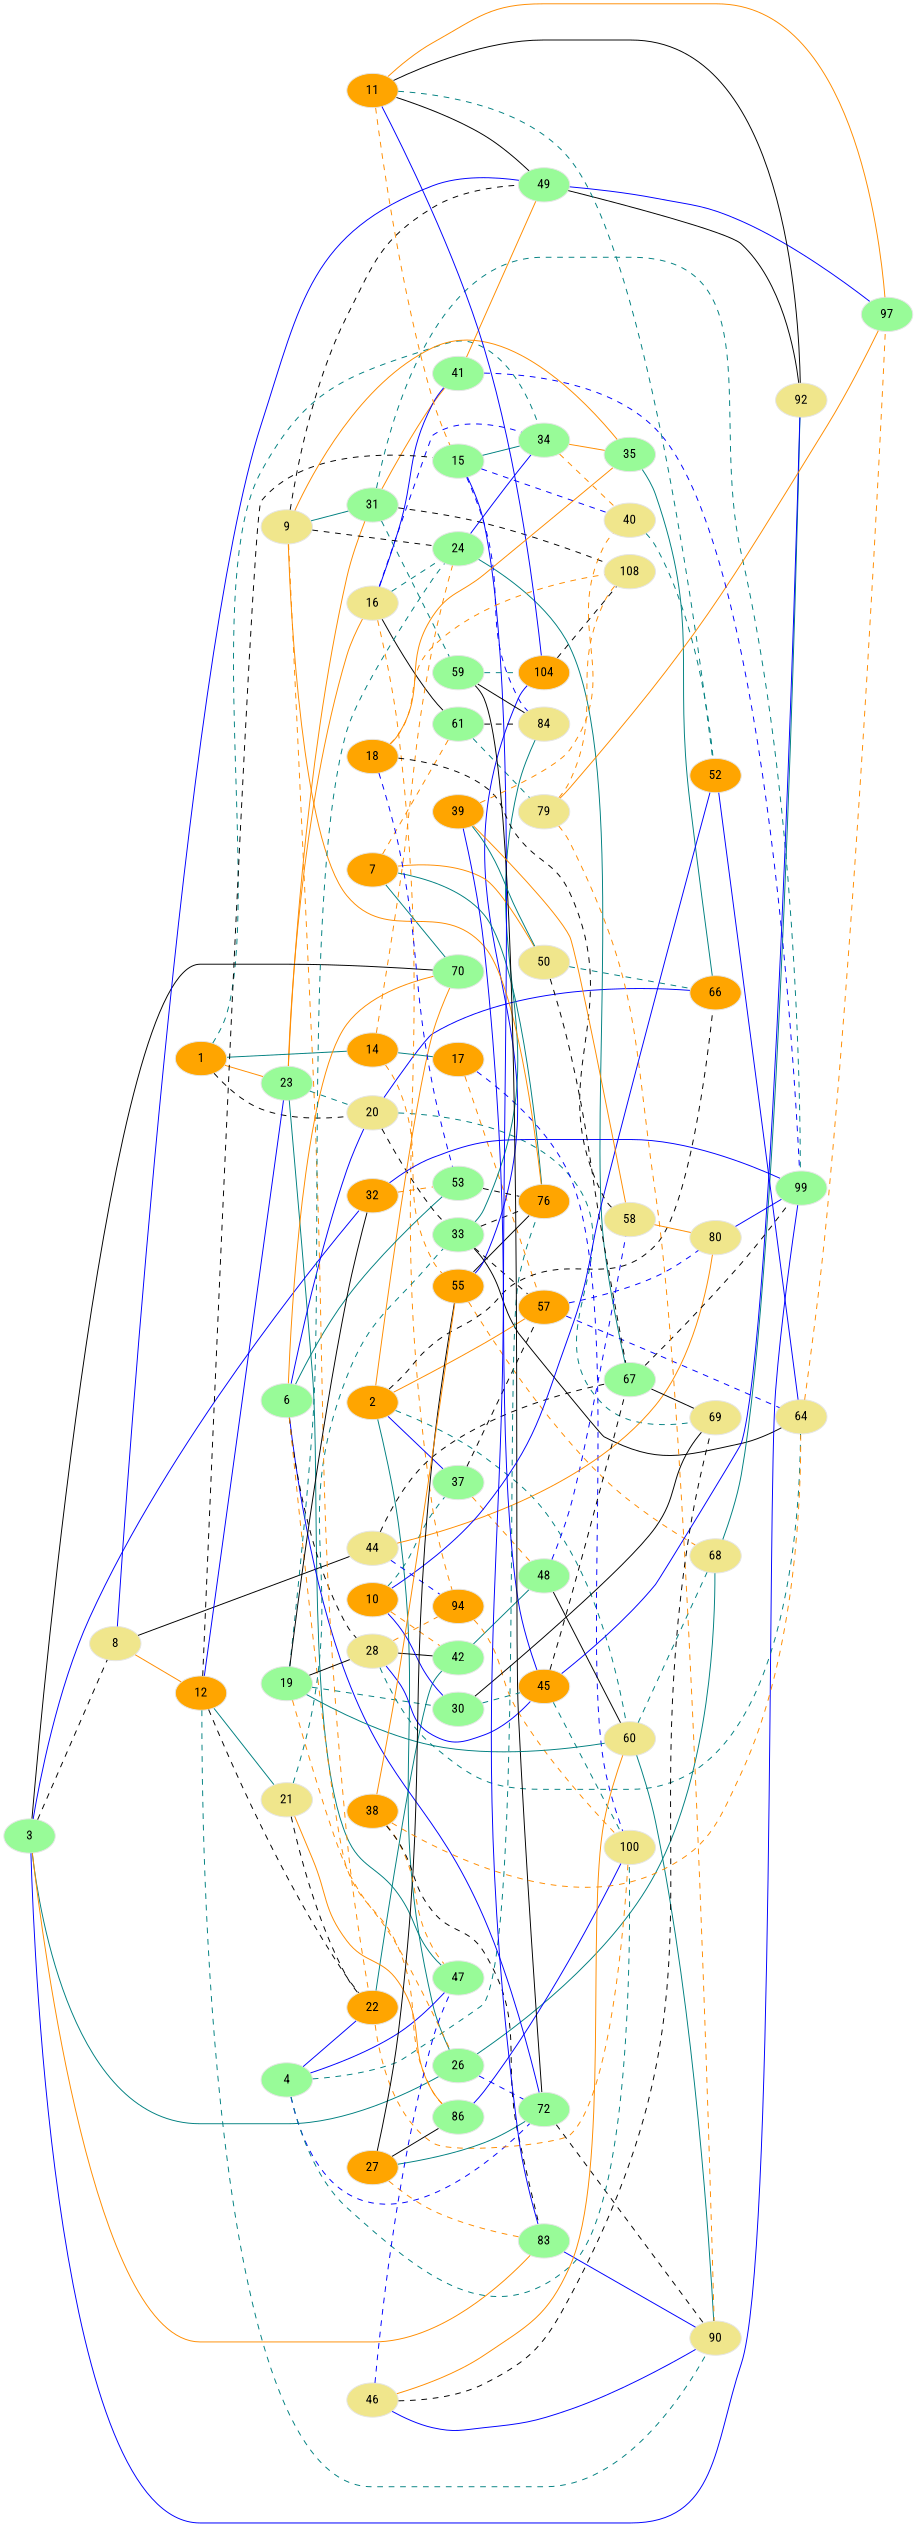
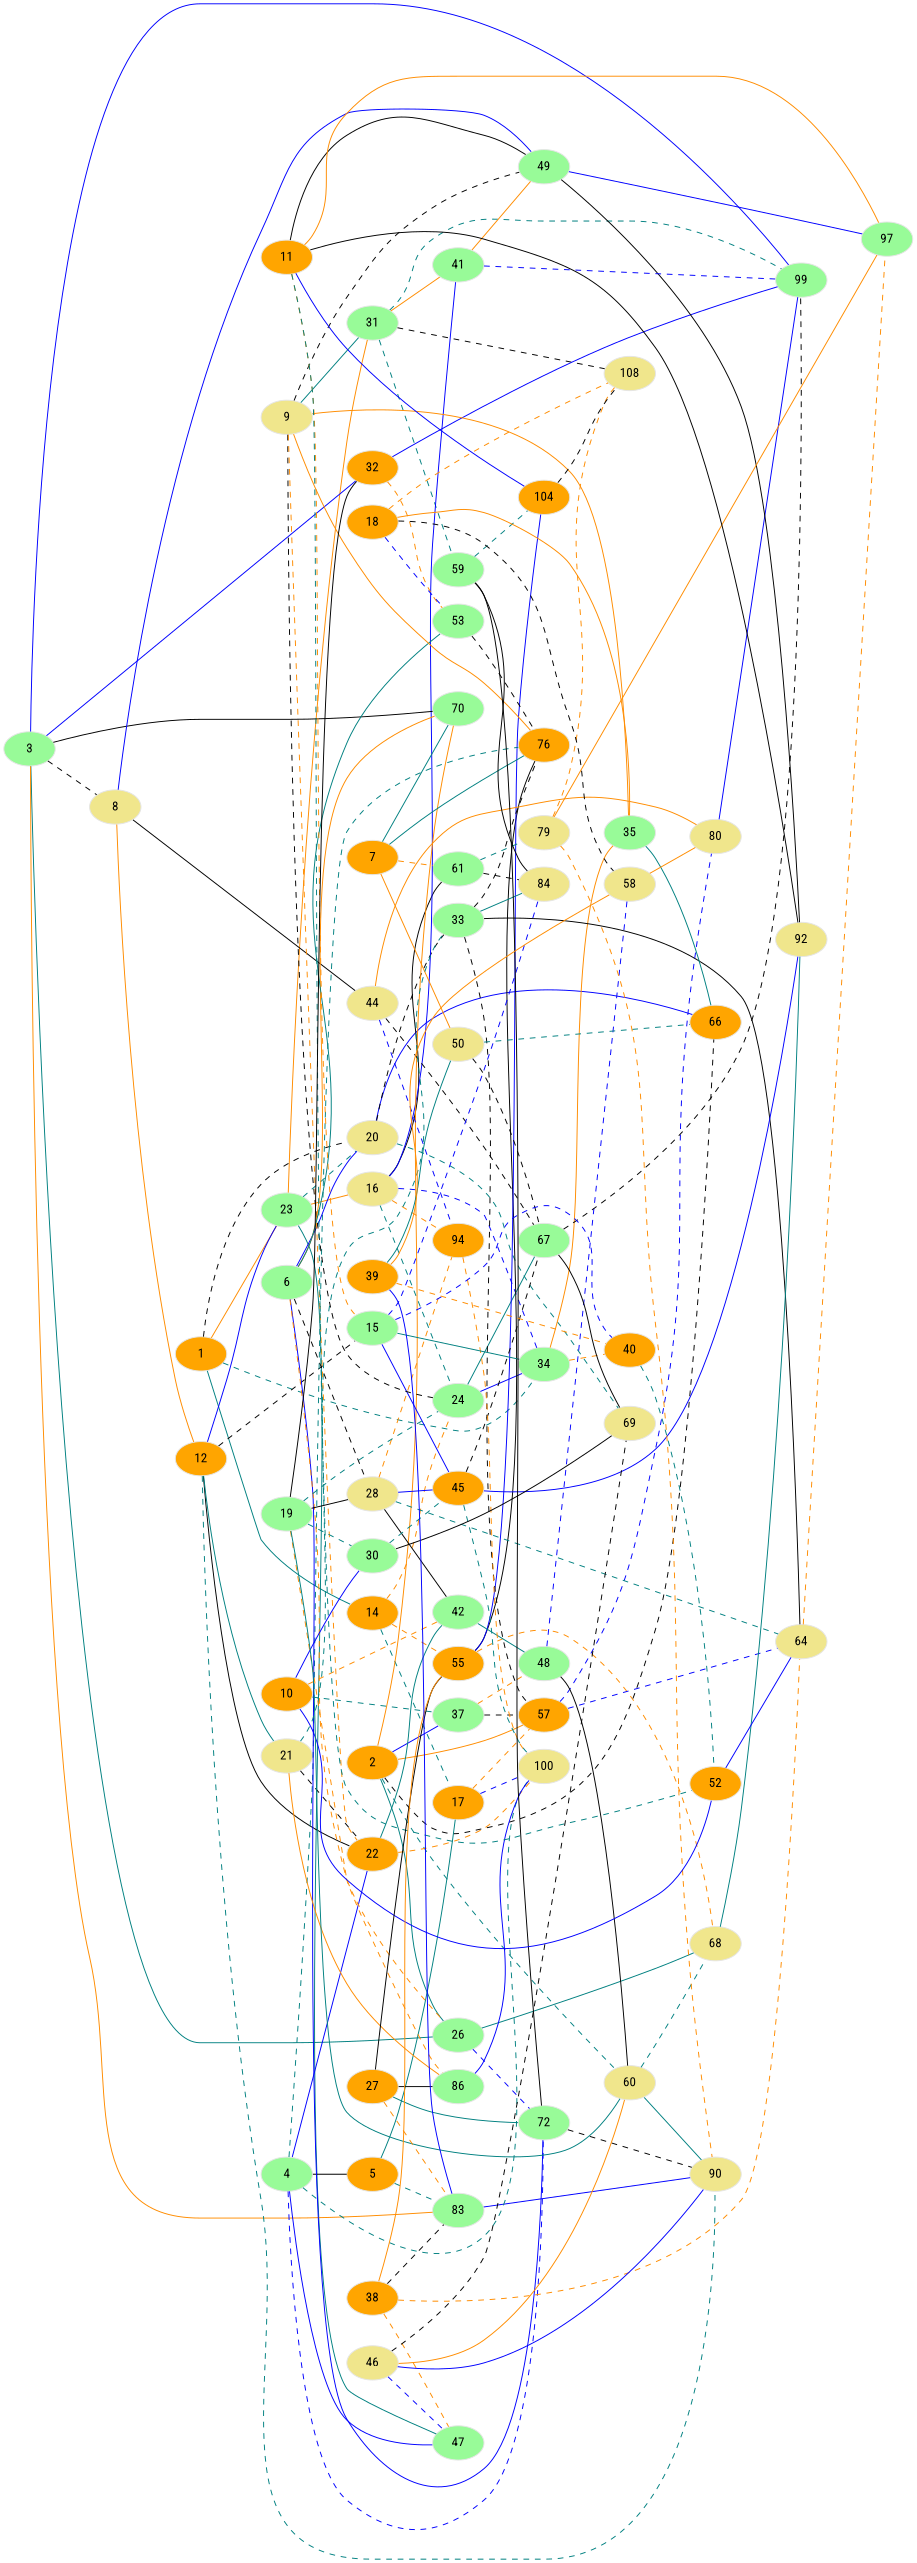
  graph {
    fontname="Roboto Condensed"
    rankdir=LR
    node [color=gray90 fillcolor=palegreen fontname="Roboto Condensed" style=filled]
    edge [color=darkorange fontname="Roboto Condensed" style=solid]
    n1 [label=23 super="+56"]
    20 [fillcolor=khaki super="+36"]
    47
    31 [super="+65"]
    16 [fillcolor=khaki super="+23"]
    1 [fillcolor=orange]
    14 [fillcolor=orange]
    34 [super="+85"]
    17 [fillcolor=orange]
    24 [super="+29"]
    55 [fillcolor=orange super="+89"]
    66 [fillcolor=orange]
    33 [super="+95"]
    69 [fillcolor=khaki super="+93"]
    35
-   40 [fillcolor=khaki]
+   40 [fillcolor=orange]
    2 [fillcolor=orange super="+87"]
    26 [super="+54"]
    37
    57 [fillcolor=orange super="+96"]
    60 [fillcolor=khaki super="+78"]
    70
    72 [super="+106"]
    68 [fillcolor=khaki]
    48
    64 [fillcolor=khaki super="+73"]
    80 [fillcolor=khaki]
    90 [fillcolor=khaki super="+98"]
    3 [super="+71"]
    8 [fillcolor=khaki]
    32 [fillcolor=orange]
    83 [super="+107"]
    99 [super="+105"]
    12 [fillcolor=orange super="+74"]
    44 [fillcolor=khaki]
    49 [super="+88"]
    53
    4 [super="+82"]
+   5 [fillcolor=orange]
    22 [fillcolor=orange super="+62"]
    76 [fillcolor=orange super="+81"]
    100 [fillcolor=khaki super="+102"]
    42
    6 [super="+101"]
    28 [fillcolor=khaki super="+43"]
    86
    45 [fillcolor=orange super="+77"]
    94 [fillcolor=orange]
    7 [fillcolor=orange]
    50 [fillcolor=khaki]
    61
    67 [super="+103"]
    84 [fillcolor=khaki]
    79 [fillcolor=khaki]
    15 [super="+51"]
    21 [fillcolor=khaki]
    92 [fillcolor=khaki]
    97
    9 [fillcolor=khaki super="+75"]
    41
    108 [fillcolor=khaki]
    59
    10 [fillcolor=orange]
    30
    52 [fillcolor=orange]
    11 [fillcolor=orange super="+91"]
    104 [fillcolor=orange]
    18 [fillcolor=orange]
    58 [fillcolor=khaki]
    19 [super="+63"]
    27 [fillcolor=orange]
    38 [fillcolor=orange]
    39 [fillcolor=orange]
    46 [fillcolor=khaki]
    n1 -- 20 [color=teal style=dashed]
    n1 -- 47 [color=teal]
    n1 -- 31
    n1 -- 16
    20 -- 66 [color=blue]
    20 -- 33 [color=black style=dashed]
    20 -- 69 [color=teal style=dashed]
    31 -- 99 [color=teal style=dashed]
    31 -- 41
    31 -- 108 [color=black style=dashed]
    31 -- 59 [color=teal style=dashed]
    16 -- 34 [color=blue style=dashed]
    16 -- 24 [color=teal style=dashed]
    16 -- 94 [style=dashed]
    16 -- 61 [color=black]
    16 -- 41 [color=blue]
    1 -- n1
    1 -- 20 [color=black style=dashed]
    1 -- 14 [color=teal]
    1 -- 34 [color=teal style=dashed]
-   14 -- 17 [color=teal]
+   14 -- 17 [color=teal style=dashed]
    14 -- 24 [style=dashed]
    14 -- 55 [style=dashed]
    34 -- 35
    34 -- 40 [style=dashed]
    17 -- 57 [style=dashed]
    17 -- 100 [color=blue style=dashed]
    24 -- 34 [color=blue]
    24 -- 67 [color=teal]
    55 -- 68 [style=dashed]
    55 -- 76 [color=black]
    55 -- 104 [color=blue]
    33 -- 57 [color=black style=dashed]
    33 -- 64 [color=black]
    33 -- 76 [color=black style=dashed]
    33 -- 84 [color=teal]
    35 -- 66 [color=teal]
    40 -- 52 [color=teal style=dashed]
    2 -- 66 [color=black style=dashed]
    2 -- 26 [color=teal]
    2 -- 37 [color=blue]
    2 -- 57
    2 -- 60 [color=teal style=dashed]
    2 -- 70
    26 -- 72 [color=blue style=dashed]
    26 -- 68 [color=teal]
    37 -- 57 [color=black style=dashed]
    37 -- 48 [style=dashed]
    57 -- 64 [color=blue style=dashed]
    57 -- 80 [color=blue style=dashed]
    60 -- 68 [color=teal style=dashed]
    60 -- 90 [color=teal]
    72 -- 90 [color=black style=dashed]
    68 -- 92 [color=teal]
    48 -- 60 [color=black]
    48 -- 58 [color=blue style=dashed]
    64 -- 97 [style=dashed]
    80 -- 99 [color=blue]
    3 -- 26 [color=teal]
    3 -- 70 [color=black]
    3 -- 8 [color=black style=dashed]
    3 -- 32 [color=blue]
    3 -- 83
    3 -- 99 [color=blue]
    8 -- 12
    8 -- 44 [color=black]
    8 -- 49 [color=blue]
    32 -- 99 [color=blue]
    32 -- 53 [style=dashed]
    83 -- 90 [color=blue]
    12 -- n1 [color=blue]
    12 -- 90 [color=teal style=dashed]
-   12 -- 22 [color=black style=dashed]
+   12 -- 22 [color=black]
    12 -- 15 [color=black style=dashed]
    12 -- 21 [color=teal]
    44 -- 80
    44 -- 94 [color=blue style=dashed]
    44 -- 67 [color=black style=dashed]
    49 -- 92 [color=black]
    49 -- 97 [color=blue]
    53 -- 76 [color=black style=dashed]
    4 -- 47 [color=blue]
    4 -- 72 [color=blue style=dashed]
+   4 -- 5 [color=black]
    4 -- 22 [color=blue]
    4 -- 76 [color=teal style=dashed]
    4 -- 100 [color=teal style=dashed]
+   5 -- 17 [color=teal]
+   5 -- 83 [color=teal style=dashed]
    22 -- 100 [style=dashed]
    22 -- 42 [color=teal]
    42 -- 48 [color=teal]
    6 -- 20 [color=blue]
    6 -- 70
    6 -- 72 [color=blue]
    6 -- 53 [color=teal]
    6 -- 28 [color=black style=dashed]
    6 -- 86 [style=dashed]
    28 -- 64 [color=teal style=dashed]
    28 -- 42 [color=black]
    28 -- 45 [color=blue]
    28 -- 94 [style=dashed]
    86 -- 100 [color=blue]
    45 -- 100 [color=teal style=dashed]
    45 -- 67 [color=black style=dashed]
    45 -- 92 [color=blue]
    94 -- 100 [style=dashed]
    7 -- 70 [color=teal]
    7 -- 76 [color=teal]
    7 -- 50
    7 -- 61 [style=dashed]
    50 -- 66 [color=teal style=dashed]
    50 -- 67 [color=black style=dashed]
    61 -- 84 [color=black style=dashed]
    61 -- 79 [color=teal style=dashed]
    67 -- 69 [color=black]
    67 -- 99 [color=black style=dashed]
    79 -- 90 [style=dashed]
    79 -- 97
    79 -- 108 [style=dashed]
    15 -- 34 [color=teal]
    15 -- 40 [color=blue style=dashed]
    15 -- 45 [color=blue]
    15 -- 84 [color=blue style=dashed]
    21 -- 33 [color=teal style=dashed]
    21 -- 22 [color=black style=dashed]
    21 -- 86
    9 -- 31 [color=teal]
    9 -- 24 [color=black style=dashed]
    9 -- 35
    9 -- 49 [color=black style=dashed]
    9 -- 22 [style=dashed]
    9 -- 76
    41 -- 99 [color=blue style=dashed]
    41 -- 49
    59 -- 72 [color=black]
    59 -- 84 [color=black]
    59 -- 104 [color=teal style=dashed]
    10 -- 37 [color=teal style=dashed]
    10 -- 42 [style=dashed]
    10 -- 30 [color=blue]
    10 -- 52 [color=blue]
    30 -- 69 [color=black]
    30 -- 45 [color=teal style=dashed]
    52 -- 64 [color=blue]
    11 -- 49 [color=black]
    11 -- 15 [style=dashed]
    11 -- 92 [color=black]
    11 -- 97
    11 -- 52 [color=teal style=dashed]
    11 -- 104 [color=blue]
    104 -- 108 [color=black style=dashed]
    18 -- 35
    18 -- 53 [color=blue style=dashed]
    18 -- 108 [style=dashed]
    18 -- 58 [color=black style=dashed]
    58 -- 80
    19 -- 24 [color=teal style=dashed]
    19 -- 26 [style=dashed]
    19 -- 60 [color=teal]
    19 -- 32 [color=black]
    19 -- 28 [color=black]
    19 -- 30 [color=teal style=dashed]
    27 -- 55 [color=black]
    27 -- 72 [color=teal]
    27 -- 83 [style=dashed]
    27 -- 86 [color=black]
    38 -- 47 [style=dashed]
    38 -- 55
    38 -- 64 [style=dashed]
    38 -- 83 [color=black style=dashed]
    39 -- 40 [style=dashed]
    39 -- 83 [color=blue]
    39 -- 50 [color=teal]
    39 -- 58
    46 -- 47 [color=blue style=dashed]
    46 -- 69 [color=black style=dashed]
    46 -- 60
    46 -- 90 [color=blue]
  }
